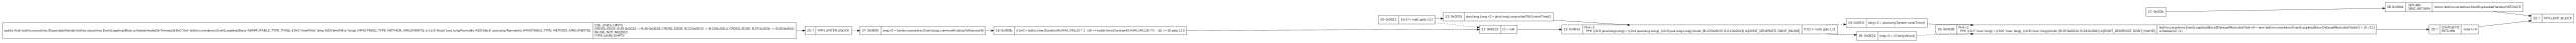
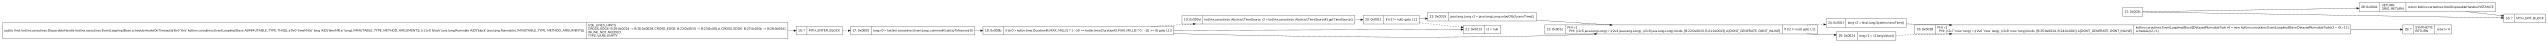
  digraph {
    fontname=Nunito
    rankdir=LR
    node [fontname=Nunito shape=record]
    edge [fontname=Nunito]
    n1 [label="{15\:\ ?|MTH_ENTER_BLOCK\l}"]
    n2 [label="{17\:\ 0x0000|long r0 = kotlinx.coroutines.EventLoop_commonKt.delayToNanos(r9)\l}"]
    n3 [label="{18\:\ 0x000b|if ((r0 \> kotlin.time.DurationKt.MAX_MILLIS ? 1 : (r0 == kotlin.time.DurationKt.MAX_MILLIS ? 0 : \-1)) \>= 0) goto L13\l}"]
+   n4 [label="{19\:\ 0x000d|kotlinx.coroutines.AbstractTimeSource r2 = kotlinx.coroutines.AbstractTimeSourceKt.getTimeSource()\l}"]
    n5 [label="{21\:\ 0x0013|r2 = null\l}"]
    n6 [label="{20\:\ 0x0011|if (r2 != null) goto L12\l}"]
    n7 [label="{27\:\ 0x003c}"]
    n8 [label="{28\:\ 0x0041|RETURN\lORIG_RETURN\l|return kotlinx.coroutines.NonDisposableHandle.INSTANCE\l}"]
    n9 [label="{22\:\ 0x0015|java.lang.Long r2 = java.lang.Long.valueOf(r2.nanoTime())\l}"]
    n10 [label="{23\:\ 0x001d|PHI: r2 \l  PHI: (r2v5 java.lang.Long) = (r2v4 java.lang.Long), (r2v9 java.lang.Long) binds: [B:22:0x0015, B:21:0x0013] A[DONT_GENERATE, DONT_INLINE]\l|if (r2 != null) goto L11\l}"]
-   n11 [label="{24\:\ 0x001f|long r2 = java.lang.System.nanoTime()\l}"]
+   n11 [label="{24\:\ 0x001f|long r2 = final.lang.System.nanoTime()\l}"]
    n12 [label="{25\:\ 0x0024|long r2 = r2.longValue()\l}"]
    n13 [label="{26\:\ 0x0028|PHI: r2 \l  PHI: (r2v7 'now' long) = (r2v6 'now' long), (r2v8 'now' long) binds: [B:25:0x0024, B:24:0x001f] A[DONT_GENERATE, DONT_INLINE]\l|kotlinx.coroutines.EventLoopImplBase$DelayedRunnableTask r4 = new kotlinx.coroutines.EventLoopImplBase.DelayedRunnableTask(r2 + r0, r11)\lschedule(r2, r1)\l}"]
    n14 [label="{29\:\ ?|SYNTHETIC\lRETURN\l|return r4\l}"]
    n15 [label="{16\:\ ?|MTH_EXIT_BLOCK\l}"]
    n16 [label="{public final kotlinx.coroutines.DisposableHandle kotlinx.coroutines.EventLoopImplBase.scheduleInvokeOnTimeout((r8v0 'this' kotlinx.coroutines.EventLoopImplBase A[IMMUTABLE_TYPE, THIS]), (r9v0 'timeMillis' long A[D('timeMillis' long), IMMUTABLE_TYPE, METHOD_ARGUMENT]), (r11v0 'block' java.lang.Runnable A[D('block' java.lang.Runnable), IMMUTABLE_TYPE, METHOD_ARGUMENT]))  | USE_LINES_HINTS\lCROSS_EDGE: B:25:0x0024 \-\> B:26:0x0028, CROSS_EDGE: B:22:0x0015 \-\> B:23:0x001d, CROSS_EDGE: B:27:0x003c \-\> B:28:0x0041\lINLINE_NOT_NEEDED\lTYPE_VARS: EMPTY\l}"]
    n1 -> n2 [style=dashed]
    n2 -> n3
+   n3 -> n4 [style=dashed]
    n3 -> n5
-   n5 -> n10
+   n4 -> n6
+   n3 -> n10
    n6 -> n5 [style=dashed]
    n6 -> n9
    n7 -> n8
    n8 -> n15
    n9 -> n10
    n10 -> n11 [style=dashed]
    n10 -> n12
    n11 -> n13
    n12 -> n13 [style=dashed]
    n13 -> n14
-   n14 -> n15
+   n7 -> n15
    n16 -> n1
  }
